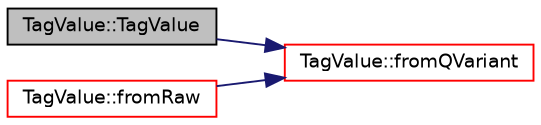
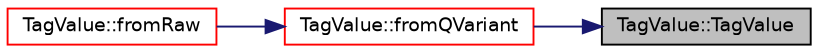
  digraph {
    rankdir=RL
    node [color=red fillcolor=white fontname=Helvetica fontsize=10 shape=record style=filled]
    edge [color=midnightblue dir=back fontname=Helvetica fontsize=10 labelfontname=Helvetica labelfontsize=10 style=solid]
    n1 [color=black fillcolor=grey75 fontcolor=black height=0.2 label="TagValue::TagValue" width=0.4]
    n2 [height=0.2 label="TagValue::fromQVariant" width=0.4]
    n3 [height=0.2 label="TagValue::fromRaw" width=0.4]
-   n2 -> n1
+   n1 -> n2
    n2 -> n3
  }
